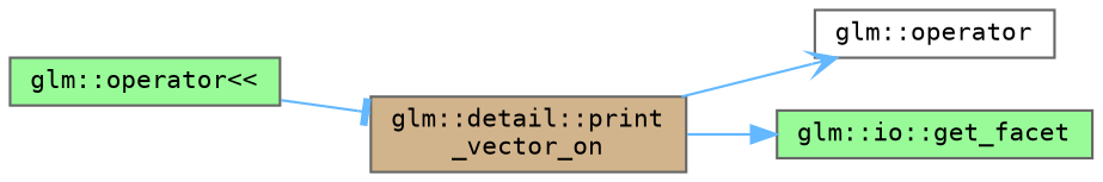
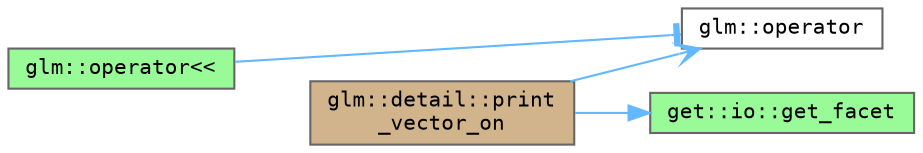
  digraph {
    rankdir=LR
    node [color=grey40 fillcolor=palegreen fontname=Terminal fontsize=10 shape=box style=filled]
    edge [color=steelblue1 fontname=Terminal fontsize=10 labelfontname=Helvetica labelfontsize=10 style=solid]
    n1 [color=gray40 fontcolor=black height=0.2 label="glm::operator\<\<" width=0.4]
    n2 [fillcolor=tan height=0.2 label="glm::detail::print\l_vector_on" width=0.4]
    n3 [fillcolor=white height=0.2 label="glm::operator" width=0.4]
-   n4 [height=0.2 label="glm::io::get_facet" width=0.4]
-   n1 -> n2 [arrowhead=tee]
+   n4 [height=0.2 label="get::io::get_facet" width=0.4]
+   n1 -> n3 [arrowhead=tee]
    n2 -> n3 [arrowhead=vee]
    n2 -> n4 [arrowhead=normal]
  }
